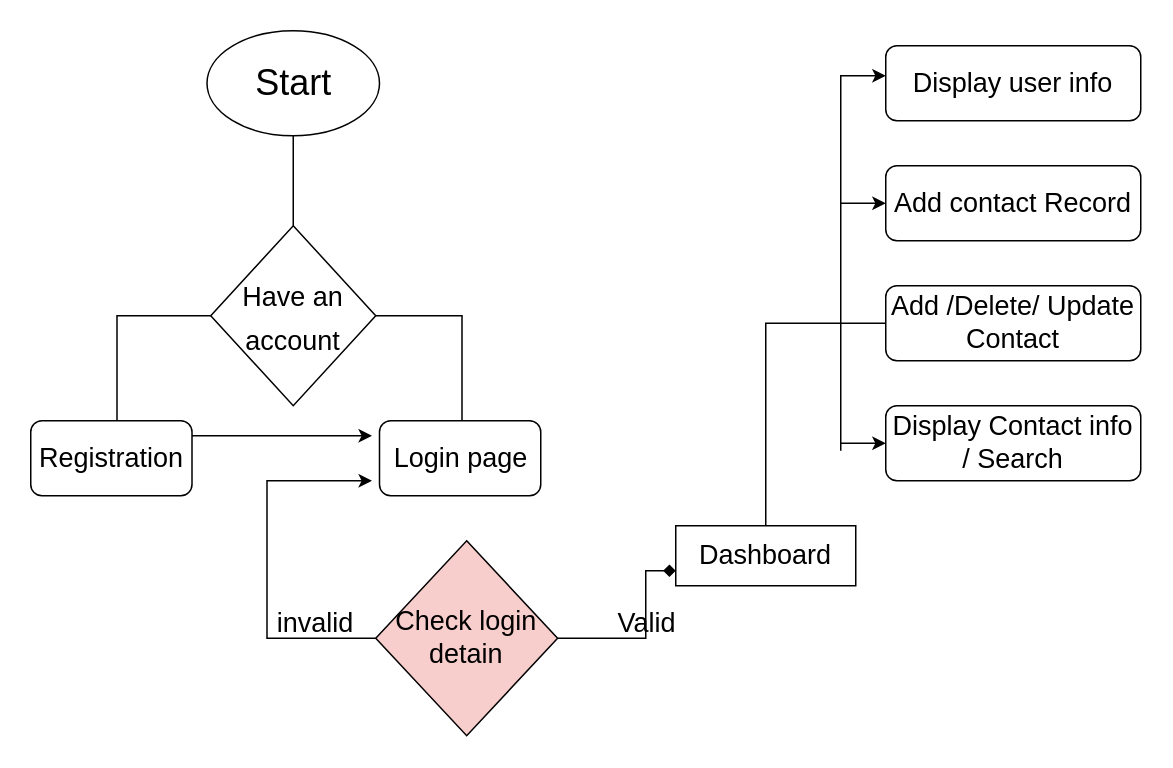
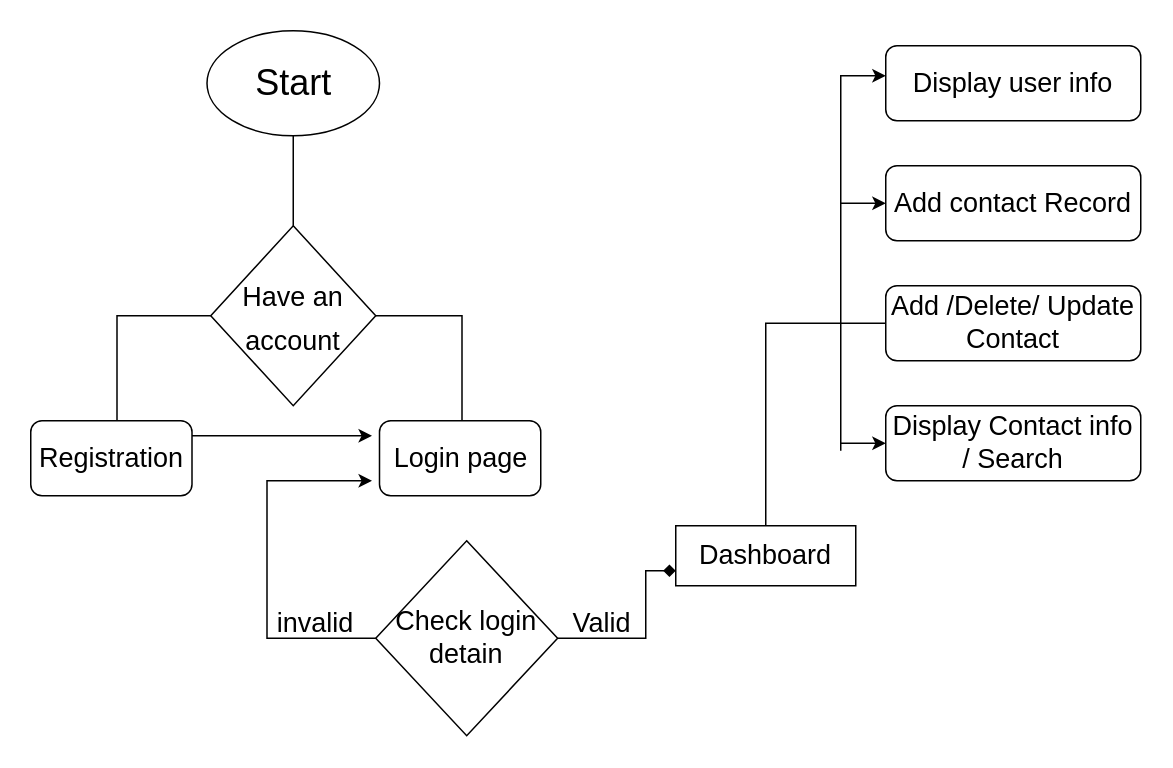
  <mxCell id="0" />
  <mxCell id="1" parent="0" />
  <mxCell id="2" value="&lt;font style=&quot;font-size: 24px&quot;&gt;Start&lt;/font&gt;" style="ellipse;whiteSpace=wrap;html=1;" vertex="1" parent="1"><mxGeometry x="137.5" y="20" width="115" height="70" as="geometry" /></mxCell>
  <mxCell id="3" value="&lt;font style=&quot;font-size: 18px&quot;&gt;Have an account&lt;/font&gt;" style="rhombus;whiteSpace=wrap;html=1;fontSize=24;" vertex="1" parent="1"><mxGeometry x="140" y="150" width="110" height="120" as="geometry" /></mxCell>
  <mxCell id="4" value="" style="endArrow=none;html=1;rounded=0;fontSize=18;entryX=0.5;entryY=1;entryDx=0;entryDy=0;" edge="1" source="3" target="2" parent="1"><mxGeometry width="50" height="50" relative="1" as="geometry"><mxPoint x="297.5" y="220" as="sourcePoint" /><mxPoint x="347.5" y="170" as="targetPoint" /></mxGeometry></mxCell>
  <mxCell id="5" value="" style="endArrow=none;html=1;rounded=0;fontSize=18;exitX=1;exitY=0.5;exitDx=0;exitDy=0;" edge="1" source="3" parent="1"><mxGeometry width="50" height="50" relative="1" as="geometry"><mxPoint x="297.5" y="220" as="sourcePoint" /><mxPoint x="307.5" y="280" as="targetPoint" /><Array as="points"><mxPoint x="307.5" y="210" /></Array></mxGeometry></mxCell>
  <mxCell id="6" value="" style="endArrow=none;html=1;rounded=0;fontSize=18;entryX=0;entryY=0.5;entryDx=0;entryDy=0;" edge="1" target="3" parent="1"><mxGeometry width="50" height="50" relative="1" as="geometry"><mxPoint x="77.5" y="280" as="sourcePoint" /><mxPoint x="347.5" y="170" as="targetPoint" /><Array as="points"><mxPoint x="77.5" y="210" /></Array></mxGeometry></mxCell>
  <mxCell id="7" value="Registration" style="rounded=1;whiteSpace=wrap;html=1;fontSize=18;" vertex="1" parent="1"><mxGeometry x="20" y="280" width="107.5" height="50" as="geometry" /></mxCell>
  <mxCell id="8" value="Login page" style="rounded=1;whiteSpace=wrap;html=1;fontSize=18;" vertex="1" parent="1"><mxGeometry x="252.5" y="280" width="107.5" height="50" as="geometry" /></mxCell>
  <mxCell id="9" value="" style="endArrow=classic;html=1;rounded=0;fontSize=18;" edge="1" parent="1"><mxGeometry width="50" height="50" relative="1" as="geometry"><mxPoint x="127.5" y="290" as="sourcePoint" /><mxPoint x="247.5" y="290" as="targetPoint" /></mxGeometry></mxCell>
- <mxCell id="10" value="Check login detain" style="rhombus;whiteSpace=wrap;html=1;fontSize=18;fillColor=#f8cecc;" vertex="1" parent="1"><mxGeometry x="250" y="360" width="121.25" height="130" as="geometry" /></mxCell>
+ <mxCell id="10" value="Check login detain" style="rhombus;whiteSpace=wrap;html=1;fontSize=18;" vertex="1" parent="1"><mxGeometry x="250" y="360" width="121.25" height="130" as="geometry" /></mxCell>
  <mxCell id="11" value="" style="endArrow=classic;html=1;rounded=0;fontSize=18;exitX=0;exitY=0.5;exitDx=0;exitDy=0;" edge="1" source="10" parent="1"><mxGeometry width="50" height="50" relative="1" as="geometry"><mxPoint x="427.5" y="330" as="sourcePoint" /><mxPoint x="247.5" y="320" as="targetPoint" /><Array as="points"><mxPoint x="177.5" y="425" /><mxPoint x="177.5" y="320" /></Array></mxGeometry></mxCell>
  <mxCell id="12" value="invalid" style="text;html=1;strokeColor=none;fillColor=none;align=center;verticalAlign=middle;whiteSpace=wrap;rounded=0;fontSize=18;" vertex="1" parent="1"><mxGeometry x="180" y="400" width="60" height="30" as="geometry" /></mxCell>
  <mxCell id="13" value="Dashboard" style="rounded=0;whiteSpace=wrap;html=1;fontSize=18;" vertex="1" parent="1"><mxGeometry x="450" y="350" width="120" height="40" as="geometry" /></mxCell>
  <mxCell id="14" value="" style="endArrow=diamond;html=1;rounded=0;fontSize=18;exitX=1;exitY=0.5;exitDx=0;exitDy=0;entryX=0;entryY=0.75;entryDx=0;entryDy=0;" edge="1" parent="1" source="10" target="13"><mxGeometry width="50" height="50" relative="1" as="geometry"><mxPoint x="480" y="300" as="sourcePoint" /><mxPoint x="420" y="370" as="targetPoint" /><Array as="points"><mxPoint x="430" y="425" /><mxPoint x="430" y="380" /></Array></mxGeometry></mxCell>
- <mxCell id="15" value="Valid" style="text;html=1;strokeColor=none;fillColor=none;align=center;verticalAlign=middle;whiteSpace=wrap;rounded=0;fontSize=18;" vertex="1" parent="1"><mxGeometry x="401.25" y="400" width="60" height="30" as="geometry" /></mxCell>
+ <mxCell id="15" value="Valid" style="text;html=1;strokeColor=none;fillColor=none;align=center;verticalAlign=middle;whiteSpace=wrap;rounded=0;fontSize=18;" vertex="1" parent="1"><mxGeometry x="371.25" y="400" width="60" height="30" as="geometry" /></mxCell>
  <mxCell id="16" value="Add contact Record" style="rounded=1;whiteSpace=wrap;html=1;fontSize=18;" vertex="1" parent="1"><mxGeometry x="590" y="110" width="170" height="50" as="geometry" /></mxCell>
  <mxCell id="17" value="Add /Delete/ Update Contact" style="rounded=1;whiteSpace=wrap;html=1;fontSize=18;" vertex="1" parent="1"><mxGeometry x="590" y="190" width="170" height="50" as="geometry" /></mxCell>
  <mxCell id="18" value="Display Contact info / Search" style="rounded=1;whiteSpace=wrap;html=1;fontSize=18;" vertex="1" parent="1"><mxGeometry x="590" y="270" width="170" height="50" as="geometry" /></mxCell>
  <mxCell id="19" value="" style="endArrow=classic;html=1;rounded=0;fontSize=18;entryX=0;entryY=0.5;entryDx=0;entryDy=0;" edge="1" parent="1" target="16"><mxGeometry width="50" height="50" relative="1" as="geometry"><mxPoint x="560" y="135" as="sourcePoint" /><mxPoint x="530" y="220" as="targetPoint" /></mxGeometry></mxCell>
  <mxCell id="20" value="" style="endArrow=classic;html=1;rounded=0;fontSize=18;entryX=0;entryY=0.5;entryDx=0;entryDy=0;" edge="1" parent="1" target="18"><mxGeometry width="50" height="50" relative="1" as="geometry"><mxPoint x="560" y="295" as="sourcePoint" /><mxPoint x="530" y="220" as="targetPoint" /></mxGeometry></mxCell>
  <mxCell id="21" value="" style="endArrow=none;html=1;rounded=0;fontSize=18;entryX=0;entryY=0.5;entryDx=0;entryDy=0;exitX=0.5;exitY=0;exitDx=0;exitDy=0;" edge="1" parent="1" source="13" target="17"><mxGeometry width="50" height="50" relative="1" as="geometry"><mxPoint x="510" y="340" as="sourcePoint" /><mxPoint x="494" y="200" as="targetPoint" /><Array as="points"><mxPoint x="510" y="215" /></Array></mxGeometry></mxCell>
  <mxCell id="22" value="" style="endArrow=classic;html=1;rounded=0;fontSize=18;entryX=0;entryY=0.4;entryDx=0;entryDy=0;entryPerimeter=0;" edge="1" parent="1" target="23"><mxGeometry width="50" height="50" relative="1" as="geometry"><mxPoint x="560" y="300" as="sourcePoint" /><mxPoint x="580" y="50" as="targetPoint" /><Array as="points"><mxPoint x="560" y="50" /></Array></mxGeometry></mxCell>
  <mxCell id="23" value="Display user info" style="rounded=1;whiteSpace=wrap;html=1;fontSize=18;" vertex="1" parent="1"><mxGeometry x="590" y="30" width="170" height="50" as="geometry" /></mxCell>
